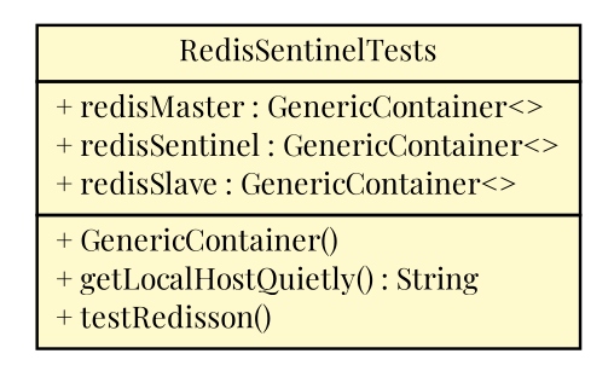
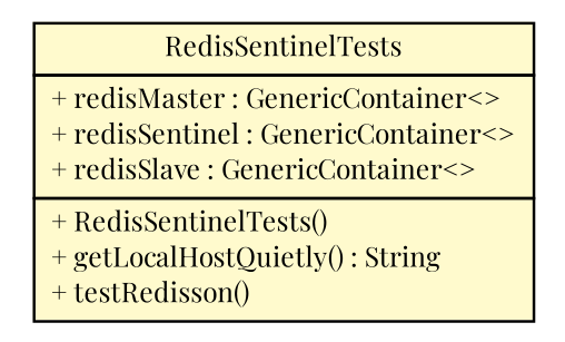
  digraph {
    nodesep=0.25
    ranksep=0.5
    fontname="Playfair Display"
-   n1 [fontcolor=black fontname="Playfair Display" fontsize=10.0 label=<<table title="top.infra.cloudready.test.RedisSentinelTests" border="0" cellborder="1" cellspacing="0" cellpadding="2" port="p" bgcolor="lemonChiffon" href="./RedisSentinelTests.html"> 		<tr><td><table border="0" cellspacing="0" cellpadding="1"> <tr><td align="center" balign="center"> RedisSentinelTests </td></tr> 		</table></td></tr> 		<tr><td><table border="0" cellspacing="0" cellpadding="1"> <tr><td align="left" balign="left"> + redisMaster : GenericContainer&lt;&gt; </td></tr> <tr><td align="left" balign="left"> + redisSentinel : GenericContainer&lt;&gt; </td></tr> <tr><td align="left" balign="left"> + redisSlave : GenericContainer&lt;&gt; </td></tr> 		</table></td></tr> 		<tr><td><table border="0" cellspacing="0" cellpadding="1"> <tr><td align="left" balign="left"> + GenericContainer() </td></tr> <tr><td align="left" balign="left"> + getLocalHostQuietly() : String </td></tr> <tr><td align="left" balign="left"> + testRedisson() </td></tr> 		</table></td></tr> 		</table>> shape=plaintext]
+   n1 [fontcolor=black fontname="Playfair Display" fontsize=10.0 label=<<table title="top.infra.cloudready.test.RedisSentinelTests" border="0" cellborder="1" cellspacing="0" cellpadding="2" port="p" bgcolor="lemonChiffon" href="./RedisSentinelTests.html"> 		<tr><td><table border="0" cellspacing="0" cellpadding="1"> <tr><td align="center" balign="center"> RedisSentinelTests </td></tr> 		</table></td></tr> 		<tr><td><table border="0" cellspacing="0" cellpadding="1"> <tr><td align="left" balign="left"> + redisMaster : GenericContainer&lt;&gt; </td></tr> <tr><td align="left" balign="left"> + redisSentinel : GenericContainer&lt;&gt; </td></tr> <tr><td align="left" balign="left"> + redisSlave : GenericContainer&lt;&gt; </td></tr> 		</table></td></tr> 		<tr><td><table border="0" cellspacing="0" cellpadding="1"> <tr><td align="left" balign="left"> + RedisSentinelTests() </td></tr> <tr><td align="left" balign="left"> + getLocalHostQuietly() : String </td></tr> <tr><td align="left" balign="left"> + testRedisson() </td></tr> 		</table></td></tr> 		</table>> shape=plaintext]
  }
